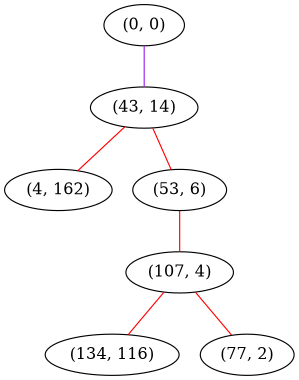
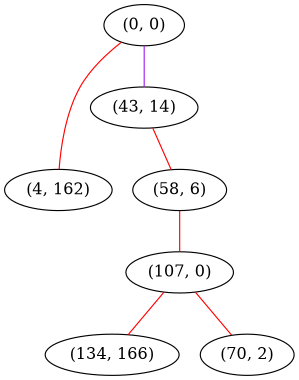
  graph {
    edge [color=red weight=1]
    n1 [label="(43, 14)"]
    "(0, 0)"
    n3 [label="(4, 162)"]
-   "(53, 6)"
-   "(107, 4)"
-   "(134, 166)" [label="(134, 116)"]
-   "(77, 2)"
-   n1 -- n3
+   "(53, 6)" [label="(58, 6)"]
+   "(107, 4)" [label="(107, 0)"]
+   "(134, 166)"
+   "(77, 2)" [label="(70, 2)"]
+   "(0, 0)" -- n3
    n1 -- "(53, 6)"
    "(0, 0)" -- n1 [color=purple weight=4]
    "(53, 6)" -- "(107, 4)"
    "(107, 4)" -- "(134, 166)"
    "(107, 4)" -- "(77, 2)"
  }
